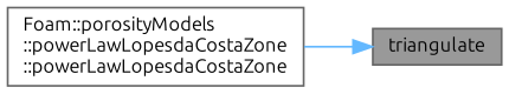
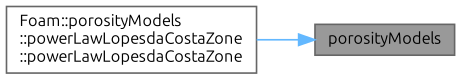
  digraph {
    rankdir=RL
    fontname=Ubuntu
    node [fontname=Ubuntu fontsize=10 shape=box style=filled]
-   n1 [color=gray40 fillcolor=grey60 fontcolor=black height=0.2 label=triangulate width=0.4]
+   n1 [color=gray40 fillcolor=grey60 fontcolor=black height=0.2 label=porosityModels width=0.4]
    n2 [color=grey40 fillcolor=white height=0.2 label="Foam::porosityModels\l::powerLawLopesdaCostaZone\l::powerLawLopesdaCostaZone" width=0.4]
    n1 -> n2 [color=steelblue1 dir=back fontname=Ubuntu fontsize=10 labelfontname=Helvetica labelfontsize=10 style=solid]
  }
